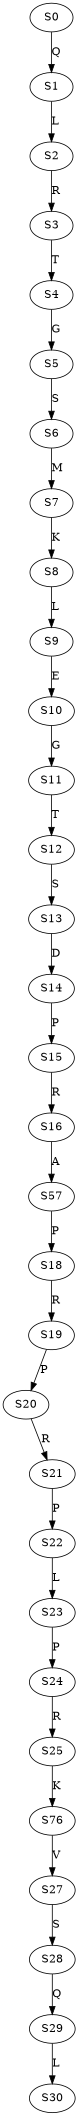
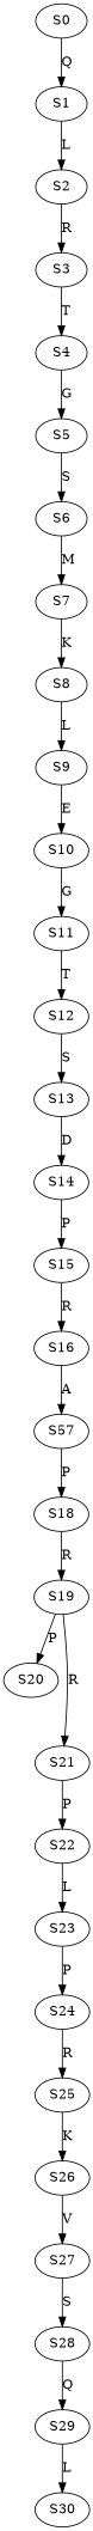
  strict digraph {
    S0
    S1
    S2
    S3
    S4
    S5
    S6
    S7
    S8
    S9
    S10
    S11
    S12
    S13
    S14
    S15
    S16
    n18 [label=S57]
    S18
    S19
    S20
    S21
    S22
    S23
    S24
    S25
-   S26 [label=S76]
+   S26
    S27
    S28
    S29
    S30
    S0 -> S1 [label=Q]
    S1 -> S2 [label=L]
    S2 -> S3 [label=R]
    S3 -> S4 [label=T]
    S4 -> S5 [label=G]
    S5 -> S6 [label=S]
    S6 -> S7 [label=M]
    S7 -> S8 [label=K]
    S8 -> S9 [label=L]
    S9 -> S10 [label=E]
    S10 -> S11 [label=G]
    S11 -> S12 [label=T]
    S12 -> S13 [label=S]
    S13 -> S14 [label=D]
    S14 -> S15 [label=P]
    S15 -> S16 [label=R]
    S16 -> n18 [label=A]
    n18 -> S18 [label=P]
    S18 -> S19 [label=R]
    S19 -> S20 [label=P]
-   S20 -> S21 [label=R]
+   S19 -> S21 [label=R]
    S21 -> S22 [label=P]
    S22 -> S23 [label=L]
    S23 -> S24 [label=P]
    S24 -> S25 [label=R]
    S25 -> S26 [label=K]
    S26 -> S27 [label=V]
    S27 -> S28 [label=S]
    S28 -> S29 [label=Q]
    S29 -> S30 [label=L]
  }
